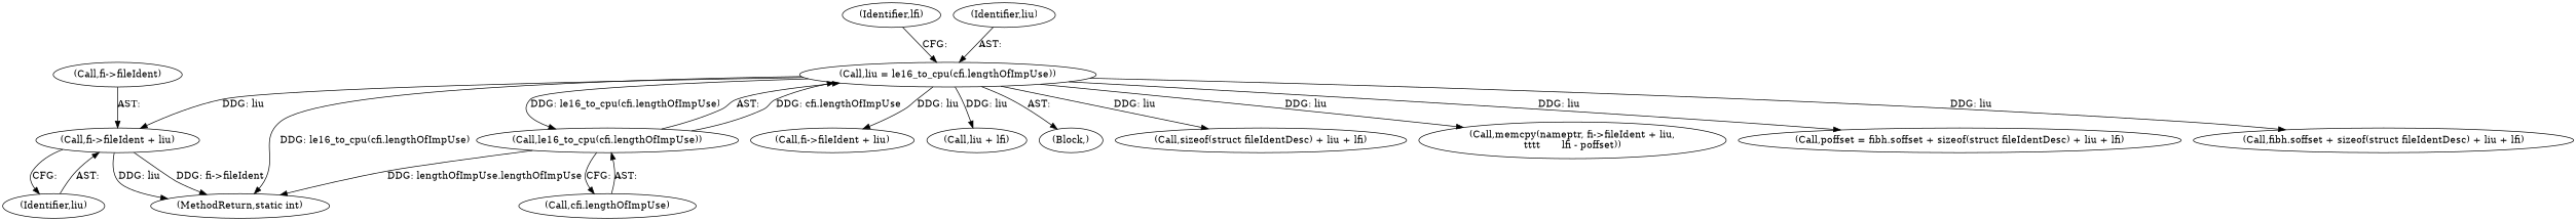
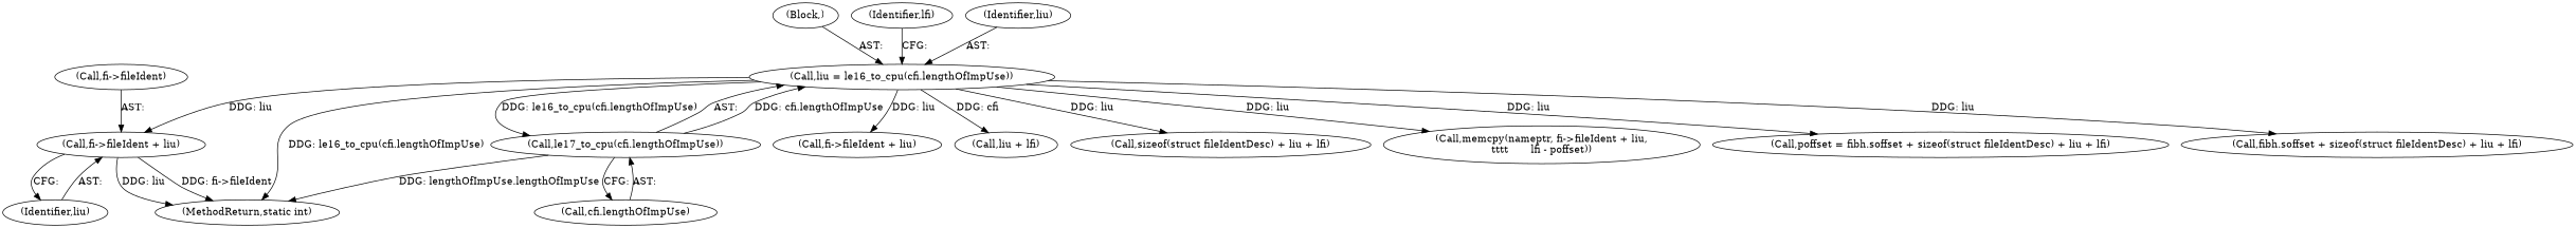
  digraph {
    n1 [label="(Call,fi->fileIdent + liu)"]
    n2 [label="(Identifier,liu)"]
    n3 [label="(MethodReturn,static int)"]
    n4 [label="(Call,liu = le16_to_cpu(cfi.lengthOfImpUse))"]
-   n5 [label="(Call,le16_to_cpu(cfi.lengthOfImpUse))"]
+   n5 [label="(Call,le17_to_cpu(cfi.lengthOfImpUse))"]
    n6 [label="(Call,fi->fileIdent + liu)"]
    n7 [label="(Call,liu + lfi)"]
    n8 [label="(Block,)"]
    n9 [label="(Call,sizeof(struct fileIdentDesc) + liu + lfi)"]
    n10 [label="(Call,memcpy(nameptr, fi->fileIdent + liu,\n\t\t\t\t       lfi - poffset))"]
    n11 [label="(Call,poffset = fibh.soffset + sizeof(struct fileIdentDesc) + liu + lfi)"]
    n12 [label="(Call,fibh.soffset + sizeof(struct fileIdentDesc) + liu + lfi)"]
    n13 [label="(Call,cfi.lengthOfImpUse)"]
    n14 [label="(Identifier,lfi)"]
    n15 [label="(Call,fi->fileIdent)"]
    n16 [label="(Identifier,liu)"]
    n1 -> n2 [label="CFG: "]
    n1 -> n3 [label="DDG: liu"]
    n1 -> n3 [label="DDG: fi->fileIdent"]
    n2 -> n1 [label="AST: "]
    n4 -> n1 [label="DDG: liu"]
    n4 -> n3 [label="DDG: le16_to_cpu(cfi.lengthOfImpUse)"]
    n4 -> n5 [label="DDG: le16_to_cpu(cfi.lengthOfImpUse)"]
    n4 -> n6 [label="DDG: liu"]
-   n4 -> n7 [label="DDG: liu"]
-   n4 -> n8 [label="AST: "]
+   n4 -> n7 [label="DDG: cfi"]
+   n8 -> n4 [label="AST: "]
    n4 -> n9 [label="DDG: liu"]
    n4 -> n10 [label="DDG: liu"]
    n4 -> n11 [label="DDG: liu"]
    n4 -> n12 [label="DDG: liu"]
    n5 -> n3 [label="DDG: lengthOfImpUse.lengthOfImpUse"]
    n5 -> n4 [label="AST: "]
    n5 -> n4 [label="DDG: cfi.lengthOfImpUse"]
    n5 -> n13 [label="CFG: "]
    n13 -> n5 [label="AST: "]
    n14 -> n4 [label="CFG: "]
    n15 -> n1 [label="AST: "]
    n16 -> n4 [label="AST: "]
  }
